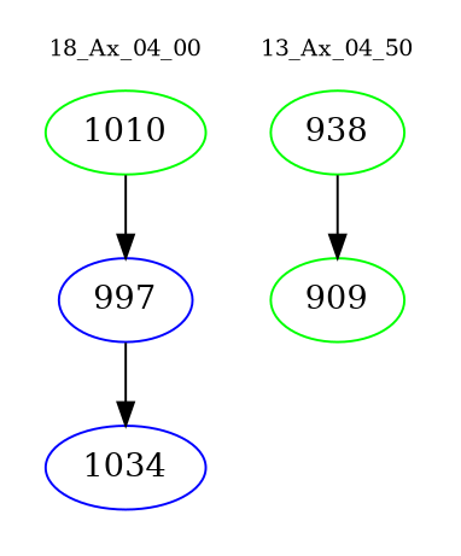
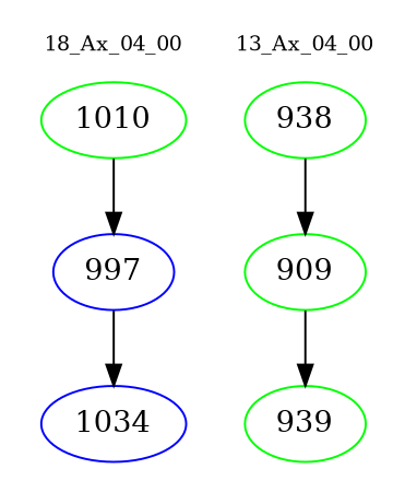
  digraph {
    node [color=green]
    edge [color=black]
    n1 [label=1010]
    n2 [color=blue label=997]
    n3 [color=blue label=1034]
    n4 [label=938]
    n5 [label=909]
+   n6 [label=939]
    subgraph cluster_1 {
      color=white
      fontsize=10
      label="18_Ax_04_00"
      n1
      n2
      n3
    }
    subgraph cluster_2 {
      color=white
      fontsize=10
-     label="13_Ax_04_50"
+     label="13_Ax_04_00"
      n4
      n5
+     n6
    }
    n1 -> n2
    n2 -> n3
    n4 -> n5
+   n5 -> n6
  }
